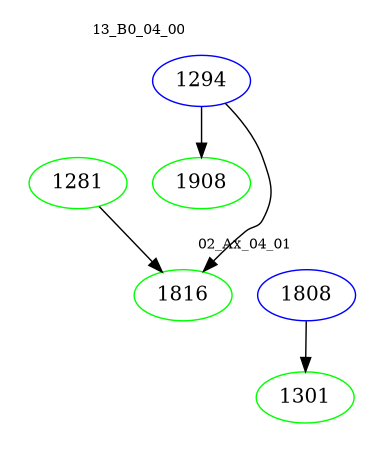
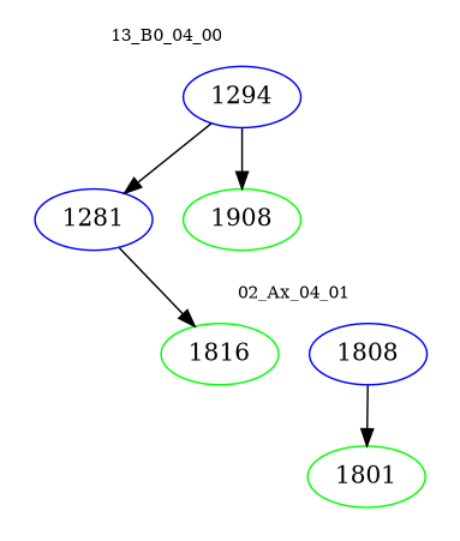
  digraph {
    node [color=green]
    edge [color=black]
    n1 [color=blue label=1808]
-   n2 [label=1301]
+   n2 [label=1801]
    n3 [label=1816]
    n4 [color=blue label=1294]
-   n5 [label=1281]
+   n5 [color=blue label=1281]
    n6 [label=1908]
    subgraph cluster_1 {
      color=white
      fontsize=10
      label="02_Ax_04_01"
      n1
      n2
      n3
    }
    subgraph cluster_2 {
      color=white
      fontsize=10
      label="13_B0_04_00"
      n4
      n5
      n6
    }
    n1 -> n2
-   n4 -> n3
+   n4 -> n5
    n4 -> n6
    n5 -> n3
  }
